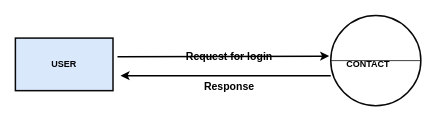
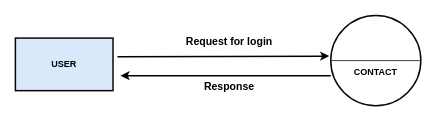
  <mxCell id="0" />
  <mxCell id="1" parent="0" />
  <mxCell id="2" value="USER" style="rounded=0;whiteSpace=wrap;html=1;strokeColor=#080808;fontStyle=1;strokeWidth=2;fillColor=#dae8fc;" vertex="1" parent="1"><mxGeometry x="20" y="50" width="130" height="70" as="geometry" /></mxCell>
  <mxCell id="3" value="" style="ellipse;whiteSpace=wrap;html=1;aspect=fixed;strokeColor=#080808;strokeWidth=2;" vertex="1" parent="1"><mxGeometry x="440" y="20" width="120" height="120" as="geometry" /></mxCell>
  <mxCell id="4" value="" style="endArrow=none;html=1;rounded=0;entryX=1;entryY=0.5;entryDx=0;entryDy=0;exitX=0;exitY=0.5;exitDx=0;exitDy=0;" edge="1" parent="1" source="3" target="3"><mxGeometry width="50" height="50" relative="1" as="geometry"><mxPoint x="350" y="170" as="sourcePoint" /><mxPoint x="400" y="120" as="targetPoint" /></mxGeometry></mxCell>
- <mxCell id="5" value="&lt;b&gt;CONTACT&lt;/b&gt;" style="text;html=1;strokeColor=none;fillColor=none;align=center;verticalAlign=middle;whiteSpace=wrap;rounded=0;" vertex="1" parent="1"><mxGeometry x="460" y="70" width="60" height="30" as="geometry" /></mxCell>
+ <mxCell id="5" value="&lt;b&gt;CONTACT&lt;/b&gt;" style="text;html=1;strokeColor=none;fillColor=none;align=center;verticalAlign=middle;whiteSpace=wrap;rounded=0;" vertex="1" parent="1"><mxGeometry x="470" y="80" width="60" height="30" as="geometry" /></mxCell>
  <mxCell id="6" value="" style="endArrow=classic;html=1;rounded=0;entryX=-0.017;entryY=0.45;entryDx=0;entryDy=0;entryPerimeter=0;exitX=1.046;exitY=0.357;exitDx=0;exitDy=0;exitPerimeter=0;strokeWidth=2;" edge="1" parent="1" source="2" target="3"><mxGeometry width="50" height="50" relative="1" as="geometry"><mxPoint x="350" y="170" as="sourcePoint" /><mxPoint x="400" y="120" as="targetPoint" /></mxGeometry></mxCell>
  <mxCell id="7" value="" style="endArrow=classic;html=1;rounded=0;strokeWidth=2;exitX=0;exitY=0.667;exitDx=0;exitDy=0;exitPerimeter=0;" edge="1" parent="1" source="3"><mxGeometry width="50" height="50" relative="1" as="geometry"><mxPoint x="350" y="170" as="sourcePoint" /><mxPoint x="160" y="100" as="targetPoint" /></mxGeometry></mxCell>
- <mxCell id="8" value="&lt;b&gt;&lt;font style=&quot;font-size: 14px&quot;&gt;Request for login&lt;/font&gt;&lt;/b&gt;" style="text;html=1;strokeColor=none;fillColor=none;align=center;verticalAlign=middle;whiteSpace=wrap;rounded=0;" vertex="1" parent="1"><mxGeometry x="235" y="60" width="140" height="30" as="geometry" /></mxCell>
+ <mxCell id="8" value="&lt;b&gt;&lt;font style=&quot;font-size: 14px&quot;&gt;Request for login&lt;/font&gt;&lt;/b&gt;" style="text;html=1;strokeColor=none;fillColor=none;align=center;verticalAlign=middle;whiteSpace=wrap;rounded=0;" vertex="1" parent="1"><mxGeometry x="235" y="40" width="140" height="30" as="geometry" /></mxCell>
  <mxCell id="9" value="&lt;b&gt;Response&lt;/b&gt;" style="text;html=1;strokeColor=none;fillColor=none;align=center;verticalAlign=middle;whiteSpace=wrap;rounded=0;fontSize=14;" vertex="1" parent="1"><mxGeometry x="260" y="100" width="90" height="30" as="geometry" /></mxCell>
